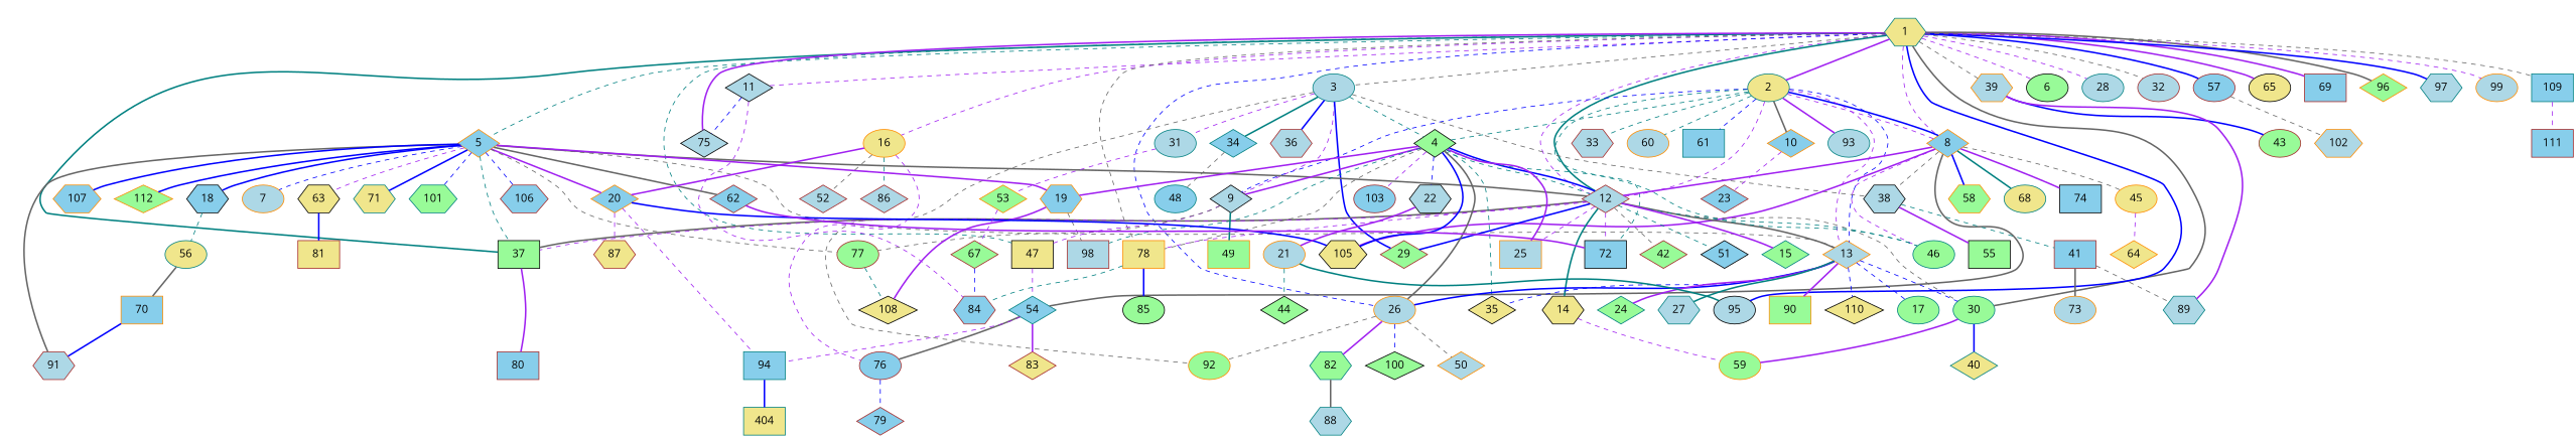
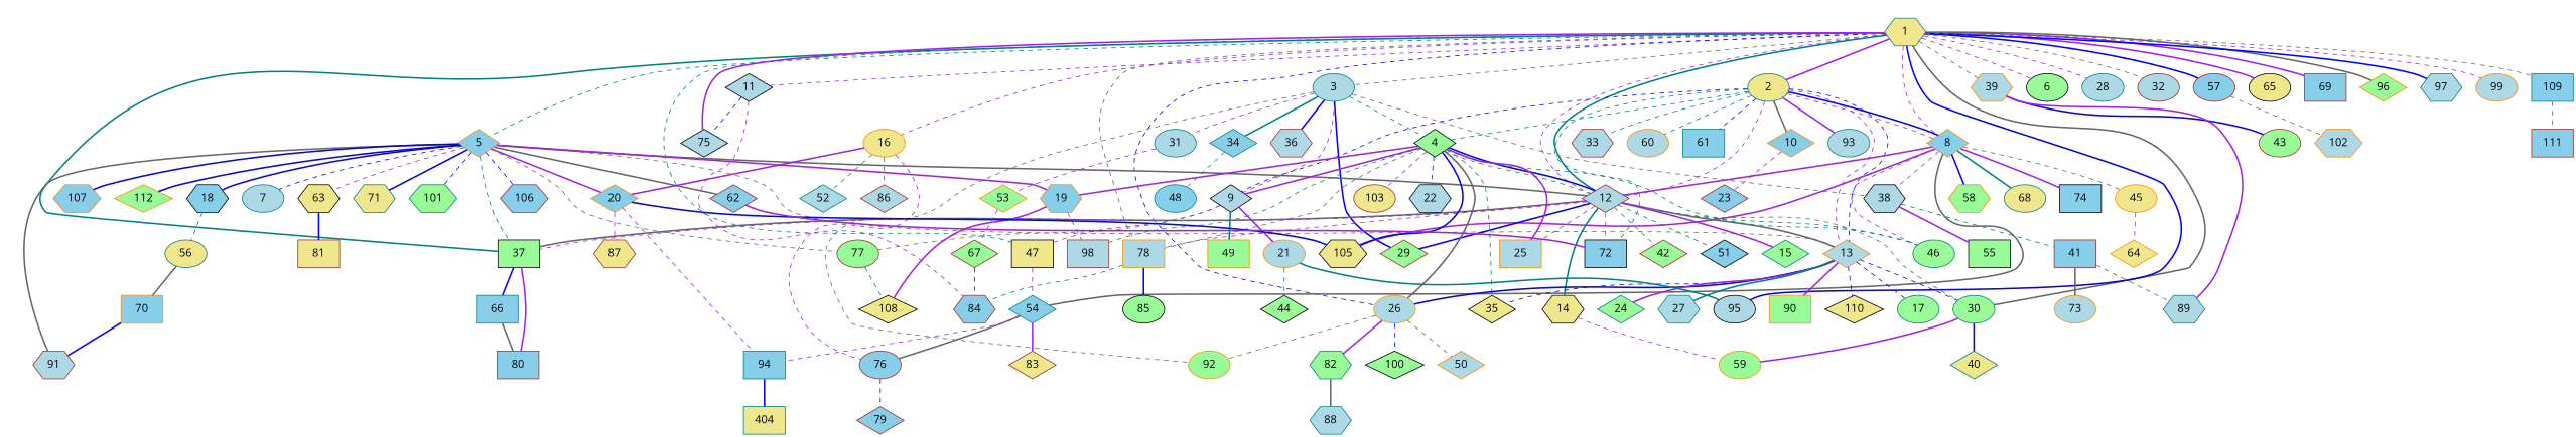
  graph {
    fontname="Open Sans"
    node [color=darkorange fillcolor=lightblue fontname="Open Sans" shape=diamond style=filled]
    edge [color=purple fontname="Open Sans" style=dashed]
    1 [color=teal fillcolor=khaki shape=hexagon]
    2 [color=teal fillcolor=khaki shape=ellipse]
    3 [color=teal shape=ellipse]
    5 [fillcolor=skyblue]
    6 [color=black fillcolor=palegreen shape=ellipse]
    8 [fillcolor=skyblue]
    11 [color=black]
    12 [color=brown]
    16 [fillcolor=khaki shape=ellipse]
    26 [shape=ellipse]
    28 [color=teal shape=ellipse]
    30 [color=teal fillcolor=palegreen shape=ellipse]
    32 [color=brown shape=ellipse]
    37 [color=black fillcolor=palegreen shape=box]
    39 [shape=hexagon]
    47 [color=black fillcolor=khaki shape=box]
    57 [color=brown fillcolor=skyblue shape=ellipse]
    65 [color=black fillcolor=khaki shape=ellipse]
    69 [color=brown fillcolor=skyblue shape=box]
    75 [color=black]
-   78 [fillcolor=khaki shape=box]
+   78 [shape=box]
    95 [color=black shape=ellipse]
    96 [fillcolor=palegreen]
    97 [color=teal shape=hexagon]
    99 [shape=ellipse]
    109 [color=teal fillcolor=skyblue shape=box]
    4 [color=black fillcolor=palegreen]
    9 [color=black]
    10 [fillcolor=skyblue]
    13
    33 [color=brown shape=hexagon]
    60 [shape=ellipse]
    61 [color=teal fillcolor=skyblue shape=box]
    72 [color=black fillcolor=skyblue shape=box]
    93 [color=teal shape=ellipse]
    29 [color=brown fillcolor=palegreen]
    31 [color=teal shape=ellipse]
    34 [color=teal fillcolor=skyblue]
    36 [color=brown shape=hexagon]
    38 [color=black shape=hexagon]
    92 [fillcolor=palegreen shape=ellipse]
    19 [fillcolor=skyblue shape=hexagon]
-   7 [shape=ellipse]
+   7 [color=teal shape=ellipse]
    18 [color=black fillcolor=skyblue shape=hexagon]
    20 [fillcolor=skyblue]
    62 [color=brown fillcolor=skyblue]
    63 [color=black fillcolor=khaki shape=hexagon]
    71 [color=teal fillcolor=khaki shape=hexagon]
    77 [color=brown fillcolor=palegreen shape=ellipse]
    91 [color=brown shape=hexagon]
    101 [color=teal fillcolor=palegreen shape=hexagon]
    106 [color=brown fillcolor=skyblue shape=hexagon]
    107 [fillcolor=skyblue shape=hexagon]
    112 [fillcolor=palegreen]
    46 [color=teal fillcolor=palegreen shape=ellipse]
    105 [color=black fillcolor=khaki shape=hexagon]
    45 [fillcolor=khaki shape=ellipse]
    54 [color=teal fillcolor=skyblue]
    58 [fillcolor=palegreen shape=hexagon]
    68 [color=teal fillcolor=khaki shape=ellipse]
    74 [color=black fillcolor=skyblue shape=box]
    84 [color=brown fillcolor=skyblue shape=hexagon]
    25 [shape=box]
    14 [color=black fillcolor=khaki shape=hexagon]
    15 [color=teal fillcolor=palegreen]
    42 [color=brown fillcolor=palegreen]
    51 [color=black fillcolor=skyblue]
-   52 [color=brown]
+   52 [color=teal]
    76 [color=brown fillcolor=skyblue shape=ellipse]
    86 [color=brown]
    50
    82 [color=teal fillcolor=palegreen shape=hexagon]
    100 [color=black fillcolor=palegreen]
    59 [fillcolor=palegreen shape=ellipse]
    40 [color=teal fillcolor=khaki]
+   66 [color=teal fillcolor=skyblue shape=box]
    80 [color=brown fillcolor=skyblue shape=box]
    43 [color=brown fillcolor=palegreen shape=ellipse]
    89 [color=teal shape=hexagon]
    102 [shape=hexagon]
    85 [color=black fillcolor=palegreen shape=ellipse]
    111 [color=brown fillcolor=skyblue shape=box]
    22 [color=black shape=hexagon]
    35 [color=black fillcolor=khaki]
    98 [color=brown shape=box]
-   103 [color=brown fillcolor=skyblue shape=ellipse]
+   103 [color=brown fillcolor=khaki shape=ellipse]
    21 [shape=ellipse]
    49 [fillcolor=palegreen shape=box]
    23 [color=brown fillcolor=skyblue]
    17 [color=teal fillcolor=palegreen shape=ellipse]
    24 [color=teal fillcolor=palegreen]
    27 [color=teal shape=hexagon]
    90 [fillcolor=palegreen shape=box]
    110 [color=black fillcolor=khaki]
    53 [fillcolor=palegreen]
    48 [color=teal fillcolor=skyblue shape=ellipse]
    41 [color=brown fillcolor=skyblue shape=box]
    55 [color=black fillcolor=palegreen shape=box]
    108 [color=black fillcolor=khaki]
    56 [color=teal fillcolor=khaki shape=ellipse]
    87 [color=brown fillcolor=khaki shape=hexagon]
    94 [color=teal fillcolor=skyblue shape=box]
    81 [color=brown fillcolor=khaki shape=box]
    64 [fillcolor=khaki]
    83 [color=brown fillcolor=khaki]
    44 [color=black fillcolor=palegreen]
    79 [color=brown fillcolor=skyblue]
    70 [fillcolor=skyblue shape=box]
    n109 [color=teal fillcolor=khaki label=404 shape=box]
    88 [color=teal shape=hexagon]
    67 [color=brown fillcolor=palegreen]
    73 [shape=ellipse]
    1 -- 2 [style=bold]
    1 -- 3 [color=gray40]
    1 -- 5 [color=teal]
    1 -- 6
    1 -- 8
    1 -- 11
    1 -- 12
    1 -- 12 [color=teal style=bold]
    1 -- 16
    1 -- 26 [color=blue]
    1 -- 28
    1 -- 30 [color=gray40 style=bold]
    1 -- 32 [color=gray40]
    1 -- 37 [color=teal style=bold]
    1 -- 39 [color=gray40]
    1 -- 47 [color=teal]
    1 -- 57 [color=blue style=bold]
    1 -- 65 [style=bold]
    1 -- 69 [style=bold]
    1 -- 75 [style=bold]
    1 -- 78 [color=gray40]
    1 -- 95 [color=blue style=bold]
    1 -- 96 [color=gray40 style=bold]
    1 -- 97 [color=blue style=bold]
    1 -- 99
    1 -- 109 [color=gray40]
    2 -- 8
    2 -- 8 [color=blue style=bold]
    2 -- 12
    2 -- 4 [color=teal]
    2 -- 9 [color=blue]
    2 -- 10 [color=gray40 style=bold]
    2 -- 13
    2 -- 13 [color=blue]
    2 -- 33 [color=teal]
    2 -- 60 [color=teal]
    2 -- 61 [color=blue]
    2 -- 72 [color=teal]
    2 -- 93 [style=bold]
    3 -- 4 [color=teal]
    3 -- 9
    3 -- 29 [color=blue style=bold]
    3 -- 31
    3 -- 34 [color=teal style=bold]
    3 -- 36 [color=blue style=bold]
    3 -- 38 [color=gray40]
    3 -- 92 [color=gray40]
    5 -- 12 [color=gray40 style=bold]
    5 -- 37 [color=teal]
    5 -- 13 [color=gray40]
    5 -- 19 [style=bold]
    5 -- 7 [color=blue]
    5 -- 18 [color=blue style=bold]
    5 -- 20 [style=bold]
    5 -- 62 [color=gray40 style=bold]
    5 -- 63
    5 -- 71 [color=blue style=bold]
    5 -- 77 [color=gray40]
    5 -- 91 [color=gray40 style=bold]
    5 -- 101 [color=blue]
    5 -- 106 [color=blue]
    5 -- 107 [color=blue style=bold]
    5 -- 112 [color=blue style=bold]
    8 -- 12 [style=bold]
    8 -- 38 [color=gray40]
    8 -- 46
    8 -- 105 [style=bold]
    8 -- 45 [color=gray40]
    8 -- 54 [color=gray40 style=bold]
    8 -- 58 [color=blue style=bold]
    8 -- 68 [color=teal style=bold]
    8 -- 74 [style=bold]
    11 -- 75 [color=blue]
    11 -- 84
    12 -- 30 [color=gray40]
    12 -- 37 [color=gray40 style=bold]
    12 -- 37
    12 -- 78
    12 -- 13 [color=gray40 style=bold]
    12 -- 72
    12 -- 29 [color=blue style=bold]
    12 -- 46 [color=teal]
    12 -- 25
    12 -- 14 [color=teal style=bold]
    12 -- 15 [style=bold]
    12 -- 42 [color=gray40]
    12 -- 51 [color=teal]
    16 -- 20 [style=bold]
    16 -- 52 [color=gray40]
    16 -- 76
    16 -- 86 [color=teal]
    26 -- 92 [color=gray40]
    26 -- 50 [color=gray40]
    26 -- 82 [style=bold]
    26 -- 100 [color=blue]
    30 -- 59 [style=bold]
    30 -- 40 [color=blue style=bold]
+   37 -- 66 [color=blue style=bold]
    37 -- 80 [style=bold]
    39 -- 43 [color=blue style=bold]
    39 -- 89 [style=bold]
    47 -- 54
    57 -- 102 [color=gray40]
    78 -- 84 [color=teal]
    78 -- 85 [color=blue style=bold]
    109 -- 111
    4 -- 12 [color=teal]
    4 -- 12 [color=blue style=bold]
    4 -- 26 [color=gray40 style=bold]
    4 -- 78 [color=gray40]
    4 -- 9 [style=bold]
    4 -- 19 [style=bold]
    4 -- 46 [color=teal]
    4 -- 105 [color=blue style=bold]
    4 -- 25 [style=bold]
    4 -- 22 [color=blue]
    4 -- 35 [color=teal]
    4 -- 98 [color=teal]
    4 -- 103
    9 -- 47
    9 -- 77 [color=gray40]
-   22 -- 21 [style=bold]
+   9 -- 21 [style=bold]
    9 -- 49 [color=teal style=bold]
    10 -- 23
    13 -- 26 [color=blue style=bold]
    13 -- 30 [color=blue]
    13 -- 35 [color=blue]
    13 -- 17 [color=blue]
    13 -- 24 [style=bold]
    13 -- 27 [color=teal style=bold]
    13 -- 90 [style=bold]
    13 -- 110 [color=blue]
    31 -- 53
    34 -- 48 [color=gray40]
    38 -- 41 [color=teal]
    38 -- 55 [style=bold]
    19 -- 98 [color=gray40]
    19 -- 108 [style=bold]
    18 -- 56 [color=teal]
    20 -- 105 [color=blue style=bold]
    20 -- 87
    20 -- 94
    62 -- 72 [style=bold]
    63 -- 81 [color=blue style=bold]
    77 -- 108 [color=teal]
    45 -- 64
    54 -- 76 [color=gray40 style=bold]
    54 -- 94
    54 -- 83 [style=bold]
    14 -- 59
    76 -- 79 [color=blue]
    82 -- 88 [color=gray40 style=bold]
+   66 -- 80 [color=gray40 style=bold]
    21 -- 95 [color=teal style=bold]
    21 -- 44 [color=teal]
    53 -- 67
    41 -- 89 [color=gray40]
    41 -- 73 [color=gray40 style=bold]
    56 -- 70 [color=gray40 style=bold]
    94 -- n109 [color=blue style=bold]
    70 -- 91 [color=blue style=bold]
    67 -- 84 [color=blue]
  }
